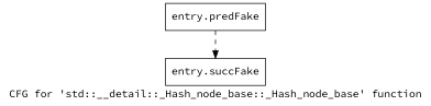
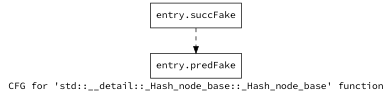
  digraph {
    label="CFG for 'std::__detail::_Hash_node_base::_Hash_node_base' function"
    fontname="Source Code Pro"
    node [shape=record fontname="Source Code Pro"]
    n1 [label="{entry.predFake}"]
    n2 [filename="/tools/Xilinx/Vitis_HLS/2022.1/tps/lnx64/gcc-8.3.0/lib/gcc/x86_64-pc-linux-gnu/8.3.0/../../../../include/c++/8.3.0/bits/hashtable_policy.h" label="{entry.succFake}" linenumber=219]
-   n1 -> n2 [execusionnum=7 filename="/tools/Xilinx/Vitis_HLS/2022.1/tps/lnx64/gcc-8.3.0/lib/gcc/x86_64-pc-linux-gnu/8.3.0/../../../../include/c++/8.3.0/bits/hashtable_policy.h" style=dashed fontname="Source Code Pro"]
+   n2 -> n1 [execusionnum=7 filename="/tools/Xilinx/Vitis_HLS/2022.1/tps/lnx64/gcc-8.3.0/lib/gcc/x86_64-pc-linux-gnu/8.3.0/../../../../include/c++/8.3.0/bits/hashtable_policy.h" style=dashed fontname="Source Code Pro"]
  }
